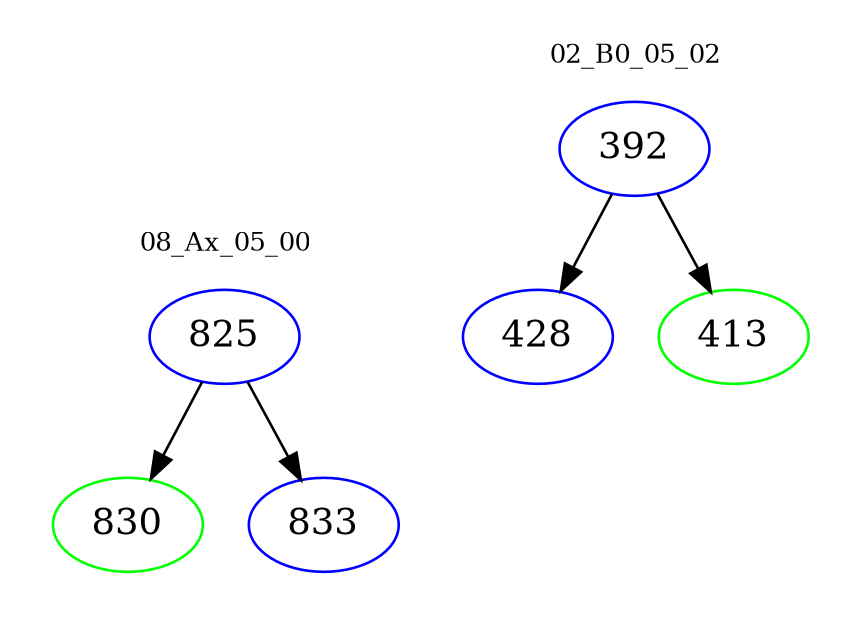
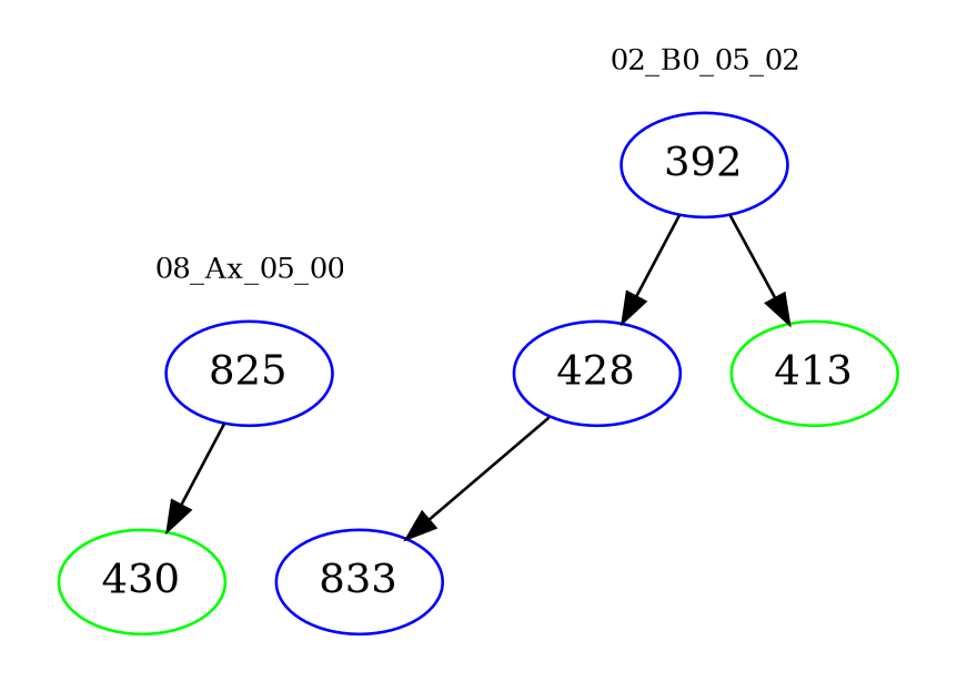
  digraph {
    node [color=blue]
    edge [color=black]
    n1 [label=825]
-   n2 [color=green label=830]
+   n2 [color=green label=430]
    n3 [label=833]
    n4 [label=392]
    n5 [label=428]
    n6 [color=green label=413]
    subgraph cluster_1 {
      color=white
      fontsize=10
      label="08_Ax_05_00"
      n1
      n2
      n3
    }
    subgraph cluster_2 {
      color=white
      fontsize=10
      label="02_B0_05_02"
      n4
      n5
      n6
    }
    n1 -> n2
-   n1 -> n3
+   n5 -> n3
    n4 -> n5
    n4 -> n6
  }
